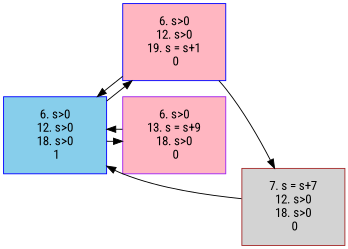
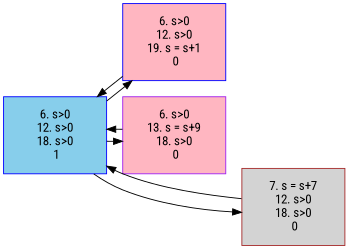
  digraph {
    fontname="Roboto Condensed"
    rankdir=LR
    ranksep=.25
    node [color=blue fillcolor=lightpink fixedsize=true fontname="Roboto Condensed" fontsize=14 shape=box style=filled]
    edge [fontname="Roboto Condensed"]
    n1 [fillcolor=skyblue height=1.2 label="6. s>0\n12. s>0\n18. s>0\n 1" width=1.6]
    n2 [height=1.2 label="6. s>0\n12. s>0\n19. s = s+1\n 0" width=1.6]
    n3 [color=purple height=1.2 label="6. s>0\n13. s = s+9\n18. s>0\n 0" width=1.6]
    n4 [color=brown fillcolor=lightgrey height=1.2 label="7. s = s+7\n12. s>0\n18. s>0\n 0" width=1.6]
    n1 -> n2
    n1 -> n3
-   n2 -> n4
+   n1 -> n4
    n2 -> n1
    n3 -> n1
    n4 -> n1
  }
